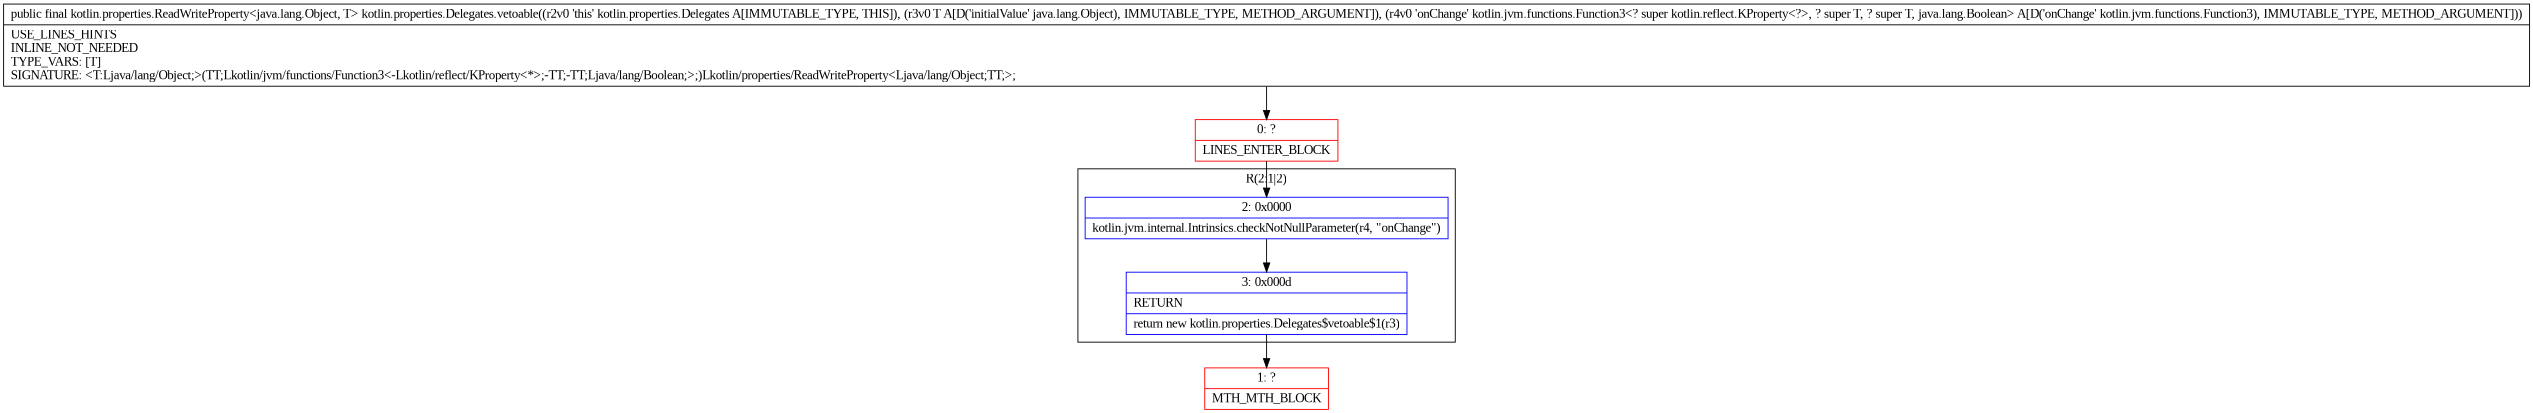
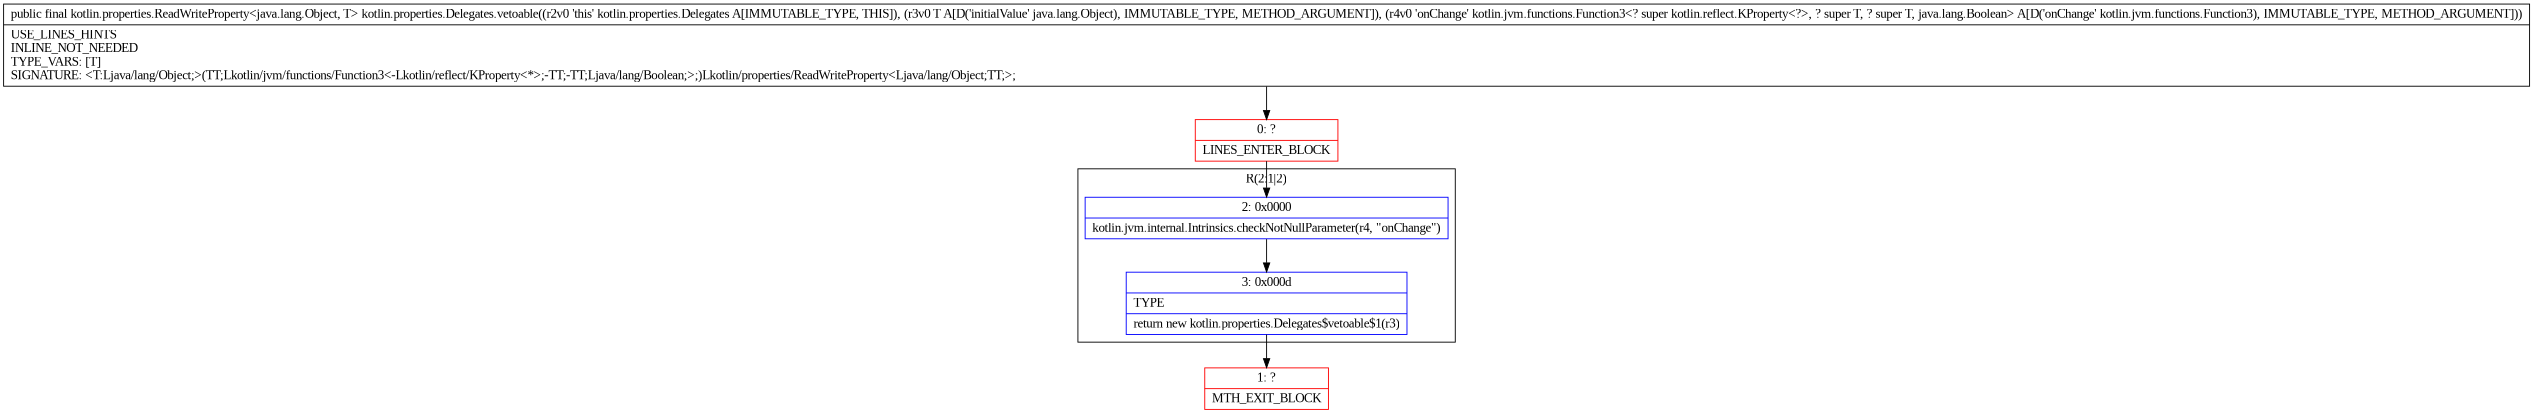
  digraph {
    fontname="Liberation Serif"
    node [color=blue fontname="Liberation Serif" shape=record]
    edge [fontname="Liberation Serif"]
    n1 [label="{2\:\ 0x0000|kotlin.jvm.internal.Intrinsics.checkNotNullParameter(r4, \"onChange\")\l}"]
-   n2 [label="{3\:\ 0x000d|RETURN\l|return new kotlin.properties.Delegates$vetoable$1(r3)\l}"]
-   n3 [color=red label="{1\:\ ?|MTH_MTH_BLOCK\l}"]
+   n2 [label="{3\:\ 0x000d|TYPE\l|return new kotlin.properties.Delegates$vetoable$1(r3)\l}"]
+   n3 [color=red label="{1\:\ ?|MTH_EXIT_BLOCK\l}"]
    n4 [color=red label="{0\:\ ?|LINES_ENTER_BLOCK\l}"]
    n5 [label="{public final kotlin.properties.ReadWriteProperty\<java.lang.Object, T\> kotlin.properties.Delegates.vetoable((r2v0 'this' kotlin.properties.Delegates A[IMMUTABLE_TYPE, THIS]), (r3v0 T A[D('initialValue' java.lang.Object), IMMUTABLE_TYPE, METHOD_ARGUMENT]), (r4v0 'onChange' kotlin.jvm.functions.Function3\<? super kotlin.reflect.KProperty\<?\>, ? super T, ? super T, java.lang.Boolean\> A[D('onChange' kotlin.jvm.functions.Function3), IMMUTABLE_TYPE, METHOD_ARGUMENT]))  | USE_LINES_HINTS\lINLINE_NOT_NEEDED\lTYPE_VARS: [T]\lSIGNATURE: \<T:Ljava\/lang\/Object;\>(TT;Lkotlin\/jvm\/functions\/Function3\<\-Lkotlin\/reflect\/KProperty\<*\>;\-TT;\-TT;Ljava\/lang\/Boolean;\>;)Lkotlin\/properties\/ReadWriteProperty\<Ljava\/lang\/Object;TT;\>;\l}" color=""]
    subgraph cluster_1 {
      label="R(2:1|2)"
      n1
      n2
    }
    n1 -> n2
    n2 -> n3
    n4 -> n1
    n5 -> n4
  }
